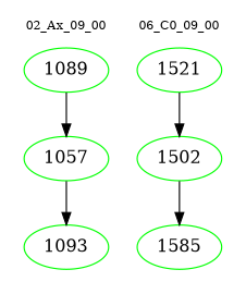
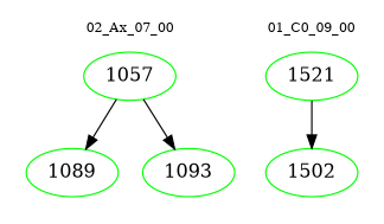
  digraph {
    node [color=green]
    edge [color=black]
    n1 [label=1089]
    n2 [label=1057]
    n3 [label=1093]
    n4 [label=1521]
    n5 [label=1502]
-   n6 [label=1585]
    subgraph cluster_1 {
      color=white
      fontsize=10
-     label="02_Ax_09_00"
+     label="02_Ax_07_00"
      n1
      n2
      n3
    }
    subgraph cluster_2 {
      color=white
      fontsize=10
-     label="06_C0_09_00"
+     label="01_C0_09_00"
      n4
      n5
-     n6
    }
-   n1 -> n2
+   n2 -> n1
    n2 -> n3
    n4 -> n5
-   n5 -> n6
  }
